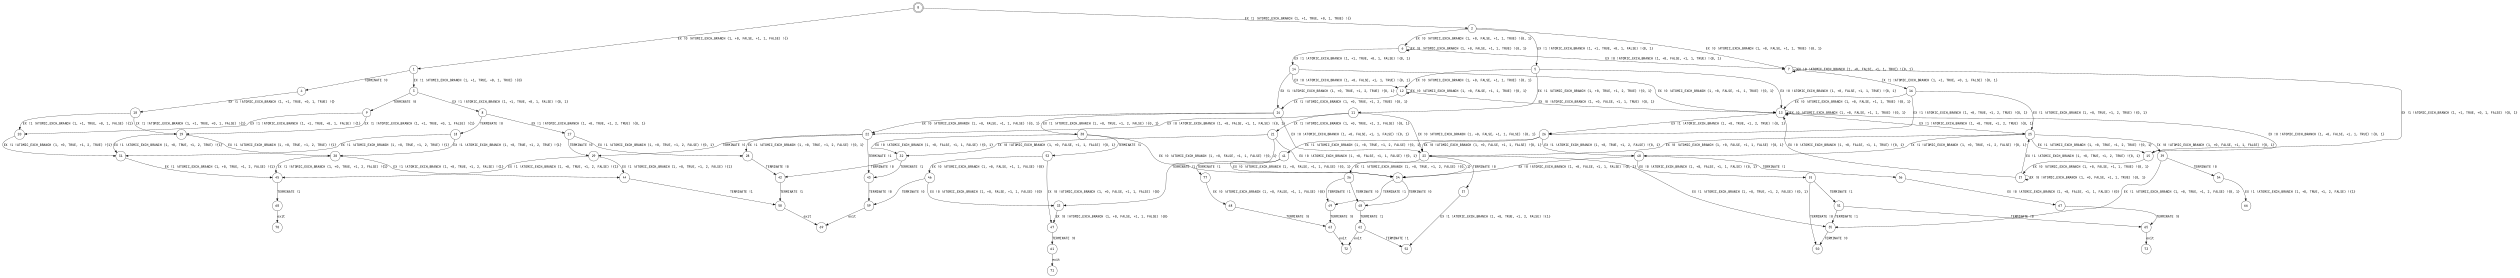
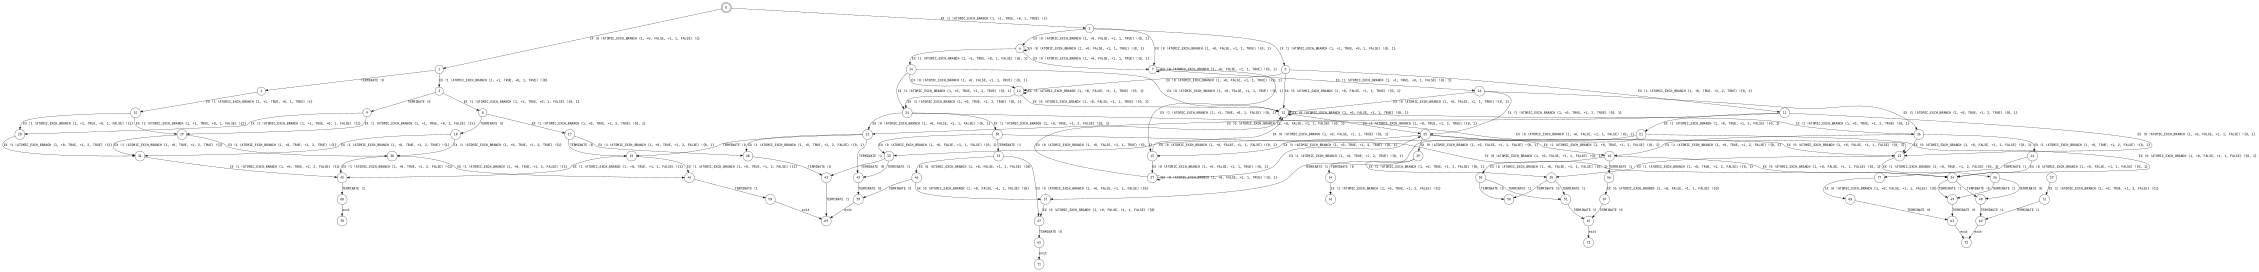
  digraph {
    fontname="JetBrains Mono"
    node [fontname="JetBrains Mono" shape=circle]
    edge [fontname="JetBrains Mono"]
    0 [peripheries=2]
    1
    2
    3
    4
    5
    6
    7
    8
    9
    10
    11
    12
    13
    14
    15
    16
    17
    18
    19
    20
    21
    22
    23
    24
    25
    26
    27
    28
    29
    30
    31
    32
    33
    34
    43
    35
    36
    37
    38
    39
    40
    41
    42
    44
    45
    47
    48
    49
    50
    51
    52
    53
    54
    55
    56
    n57 [label=77]
    58
    59
    60
    46
    61
    62
    63
    65
    66
    67
    68
    69
    70
    71
    72
    73
    0 -> 1 [label="EX !0 !ATOMIC_EXCH_BRANCH (1, +0, FALSE, +1, 1, FALSE) !{}"]
    0 -> 2 [label="EX !1 !ATOMIC_EXCH_BRANCH (1, +1, TRUE, +0, 1, TRUE) !{}"]
    1 -> 3 [label="EX !1 !ATOMIC_EXCH_BRANCH (1, +1, TRUE, +0, 1, TRUE) !{0}"]
    1 -> 4 [label="TERMINATE !0"]
    2 -> 5 [label="EX !1 !ATOMIC_EXCH_BRANCH (1, +1, TRUE, +0, 1, FALSE) !{0, 1}"]
    2 -> 6 [label="EX !0 !ATOMIC_EXCH_BRANCH (1, +0, FALSE, +1, 1, TRUE) !{0, 1}"]
    2 -> 7 [label="EX !0 !ATOMIC_EXCH_BRANCH (1, +0, FALSE, +1, 1, TRUE) !{0, 1}"]
    3 -> 8 [label="EX !1 !ATOMIC_EXCH_BRANCH (1, +1, TRUE, +0, 1, FALSE) !{0, 1}"]
    3 -> 9 [label="TERMINATE !0"]
    4 -> 10 [label="EX !1 !ATOMIC_EXCH_BRANCH (1, +1, TRUE, +0, 1, TRUE) !{}"]
    5 -> 11 [label="EX !1 !ATOMIC_EXCH_BRANCH (1, +0, TRUE, +1, 2, TRUE) !{0, 1}"]
    5 -> 12 [label="EX !0 !ATOMIC_EXCH_BRANCH (1, +0, FALSE, +1, 1, TRUE) !{0, 1}"]
    5 -> 13 [label="EX !0 !ATOMIC_EXCH_BRANCH (1, +0, FALSE, +1, 1, TRUE) !{0, 1}"]
    6 -> 6 [label="EX !0 !ATOMIC_EXCH_BRANCH (1, +0, FALSE, +1, 1, TRUE) !{0, 1}"]
    6 -> 7 [label="EX !0 !ATOMIC_EXCH_BRANCH (1, +0, FALSE, +1, 1, TRUE) !{0, 1}"]
    6 -> 14 [label="EX !1 !ATOMIC_EXCH_BRANCH (1, +1, TRUE, +0, 1, FALSE) !{0, 1}"]
    7 -> 7 [label="EX !0 !ATOMIC_EXCH_BRANCH (1, +0, FALSE, +1, 1, TRUE) !{0, 1}"]
    7 -> 15 [label="EX !1 !ATOMIC_EXCH_BRANCH (1, +1, TRUE, +0, 1, FALSE) !{0, 1}"]
    7 -> 16 [label="EX !1 !ATOMIC_EXCH_BRANCH (1, +1, TRUE, +0, 1, FALSE) !{0, 1}"]
    8 -> 17 [label="EX !1 !ATOMIC_EXCH_BRANCH (1, +0, TRUE, +1, 2, TRUE) !{0, 1}"]
    8 -> 18 [label="TERMINATE !0"]
    9 -> 19 [label="EX !1 !ATOMIC_EXCH_BRANCH (1, +1, TRUE, +0, 1, FALSE) !{1}"]
    9 -> 20 [label="EX !1 !ATOMIC_EXCH_BRANCH (1, +1, TRUE, +0, 1, FALSE) !{1}"]
    10 -> 19 [label="EX !1 !ATOMIC_EXCH_BRANCH (1, +1, TRUE, +0, 1, FALSE) !{1}"]
    10 -> 20 [label="EX !1 !ATOMIC_EXCH_BRANCH (1, +1, TRUE, +0, 1, FALSE) !{1}"]
    11 -> 21 [label="EX !1 !ATOMIC_EXCH_BRANCH (1, +0, TRUE, +1, 2, FALSE) !{0, 1}"]
    11 -> 22 [label="EX !0 !ATOMIC_EXCH_BRANCH (1, +0, FALSE, +1, 1, FALSE) !{0, 1}"]
    11 -> 23 [label="EX !0 !ATOMIC_EXCH_BRANCH (1, +0, FALSE, +1, 1, FALSE) !{0, 1}"]
    12 -> 12 [label="EX !0 !ATOMIC_EXCH_BRANCH (1, +0, FALSE, +1, 1, TRUE) !{0, 1}"]
    12 -> 13 [label="EX !0 !ATOMIC_EXCH_BRANCH (1, +0, FALSE, +1, 1, TRUE) !{0, 1}"]
    12 -> 24 [label="EX !1 !ATOMIC_EXCH_BRANCH (1, +0, TRUE, +1, 2, TRUE) !{0, 1}"]
    13 -> 13 [label="EX !0 !ATOMIC_EXCH_BRANCH (1, +0, FALSE, +1, 1, TRUE) !{0, 1}"]
    13 -> 25 [label="EX !1 !ATOMIC_EXCH_BRANCH (1, +0, TRUE, +1, 2, TRUE) !{0, 1}"]
    13 -> 26 [label="EX !1 !ATOMIC_EXCH_BRANCH (1, +0, TRUE, +1, 2, TRUE) !{0, 1}"]
    14 -> 12 [label="EX !0 !ATOMIC_EXCH_BRANCH (1, +0, FALSE, +1, 1, TRUE) !{0, 1}"]
    14 -> 13 [label="EX !0 !ATOMIC_EXCH_BRANCH (1, +0, FALSE, +1, 1, TRUE) !{0, 1}"]
    14 -> 24 [label="EX !1 !ATOMIC_EXCH_BRANCH (1, +0, TRUE, +1, 2, TRUE) !{0, 1}"]
    15 -> 13 [label="EX !0 !ATOMIC_EXCH_BRANCH (1, +0, FALSE, +1, 1, TRUE) !{0, 1}"]
    15 -> 27 [label="EX !0 !ATOMIC_EXCH_BRANCH (1, +0, FALSE, +1, 1, TRUE) !{0, 1}"]
    16 -> 13 [label="EX !0 !ATOMIC_EXCH_BRANCH (1, +0, FALSE, +1, 1, TRUE) !{0, 1}"]
    16 -> 25 [label="EX !1 !ATOMIC_EXCH_BRANCH (1, +0, TRUE, +1, 2, TRUE) !{0, 1}"]
    16 -> 26 [label="EX !1 !ATOMIC_EXCH_BRANCH (1, +0, TRUE, +1, 2, TRUE) !{0, 1}"]
    17 -> 28 [label="EX !1 !ATOMIC_EXCH_BRANCH (1, +0, TRUE, +1, 2, FALSE) !{0, 1}"]
    17 -> 29 [label="TERMINATE !0"]
    18 -> 30 [label="EX !1 !ATOMIC_EXCH_BRANCH (1, +0, TRUE, +1, 2, TRUE) !{1}"]
    18 -> 31 [label="EX !1 !ATOMIC_EXCH_BRANCH (1, +0, TRUE, +1, 2, TRUE) !{1}"]
    19 -> 30 [label="EX !1 !ATOMIC_EXCH_BRANCH (1, +0, TRUE, +1, 2, TRUE) !{1}"]
    19 -> 31 [label="EX !1 !ATOMIC_EXCH_BRANCH (1, +0, TRUE, +1, 2, TRUE) !{1}"]
    20 -> 31 [label="EX !1 !ATOMIC_EXCH_BRANCH (1, +0, TRUE, +1, 2, TRUE) !{1}"]
    21 -> 32 [label="EX !0 !ATOMIC_EXCH_BRANCH (1, +0, FALSE, +1, 1, FALSE) !{0, 1}"]
    21 -> 33 [label="TERMINATE !1"]
    21 -> 34 [label="EX !0 !ATOMIC_EXCH_BRANCH (1, +0, FALSE, +1, 1, FALSE) !{0, 1}"]
    22 -> 28 [label="EX !1 !ATOMIC_EXCH_BRANCH (1, +0, TRUE, +1, 2, FALSE) !{0, 1}"]
    22 -> 29 [label="TERMINATE !0"]
    22 -> 43 [label="TERMINATE !1"]
    23 -> 35 [label="EX !1 !ATOMIC_EXCH_BRANCH (1, +0, TRUE, +1, 2, FALSE) !{0, 1}"]
    23 -> 36 [label="EX !1 !ATOMIC_EXCH_BRANCH (1, +0, TRUE, +1, 2, FALSE) !{0, 1}"]
-   23 -> 37 [label="TERMINATE !0"]
    24 -> 22 [label="EX !0 !ATOMIC_EXCH_BRANCH (1, +0, FALSE, +1, 1, FALSE) !{0, 1}"]
    24 -> 23 [label="EX !0 !ATOMIC_EXCH_BRANCH (1, +0, FALSE, +1, 1, FALSE) !{0, 1}"]
    24 -> 38 [label="EX !1 !ATOMIC_EXCH_BRANCH (1, +0, TRUE, +1, 2, FALSE) !{0, 1}"]
    25 -> 15 [label="EX !1 !ATOMIC_EXCH_BRANCH (1, +0, TRUE, +1, 2, TRUE) !{0, 1}"]
    25 -> 23 [label="EX !0 !ATOMIC_EXCH_BRANCH (1, +0, FALSE, +1, 1, FALSE) !{0, 1}"]
    25 -> 39 [label="EX !0 !ATOMIC_EXCH_BRANCH (1, +0, FALSE, +1, 1, FALSE) !{0, 1}"]
    25 -> 40 [label="EX !1 !ATOMIC_EXCH_BRANCH (1, +0, TRUE, +1, 2, FALSE) !{0, 1}"]
    26 -> 23 [label="EX !0 !ATOMIC_EXCH_BRANCH (1, +0, FALSE, +1, 1, FALSE) !{0, 1}"]
    26 -> 40 [label="EX !1 !ATOMIC_EXCH_BRANCH (1, +0, TRUE, +1, 2, FALSE) !{0, 1}"]
    26 -> 41 [label="EX !1 !ATOMIC_EXCH_BRANCH (1, +0, TRUE, +1, 2, FALSE) !{0, 1}"]
    27 -> 13 [label="EX !0 !ATOMIC_EXCH_BRANCH (1, +0, FALSE, +1, 1, TRUE) !{0, 1}"]
    27 -> 25 [label="EX !1 !ATOMIC_EXCH_BRANCH (1, +0, TRUE, +1, 2, TRUE) !{0, 1}"]
    27 -> 27 [label="EX !0 !ATOMIC_EXCH_BRANCH (1, +0, FALSE, +1, 1, TRUE) !{0, 1}"]
    28 -> 42 [label="TERMINATE !0"]
    29 -> 44 [label="EX !1 !ATOMIC_EXCH_BRANCH (1, +0, TRUE, +1, 2, FALSE) !{1}"]
    29 -> 45 [label="EX !1 !ATOMIC_EXCH_BRANCH (1, +0, TRUE, +1, 2, FALSE) !{1}"]
    30 -> 44 [label="EX !1 !ATOMIC_EXCH_BRANCH (1, +0, TRUE, +1, 2, FALSE) !{1}"]
    30 -> 45 [label="EX !1 !ATOMIC_EXCH_BRANCH (1, +0, TRUE, +1, 2, FALSE) !{1}"]
    31 -> 45 [label="EX !1 !ATOMIC_EXCH_BRANCH (1, +0, TRUE, +1, 2, FALSE) !{1}"]
    32 -> 43 [label="TERMINATE !1"]
    32 -> 42 [label="TERMINATE !0"]
    33 -> 47 [label="EX !0 !ATOMIC_EXCH_BRANCH (1, +0, FALSE, +1, 1, FALSE) !{0}"]
    34 -> 48 [label="TERMINATE !0"]
    34 -> 49 [label="TERMINATE !1"]
    43 -> 59 [label="TERMINATE !0"]
    35 -> 50 [label="TERMINATE !0"]
-   51 -> 35 [label="TERMINATE !1"]
+   35 -> 51 [label="TERMINATE !1"]
    36 -> 48 [label="TERMINATE !0"]
    36 -> 49 [label="TERMINATE !1"]
    37 -> 52 [label="EX !1 !ATOMIC_EXCH_BRANCH (1, +0, TRUE, +1, 2, FALSE) !{1}"]
    38 -> 32 [label="EX !0 !ATOMIC_EXCH_BRANCH (1, +0, FALSE, +1, 1, FALSE) !{0, 1}"]
    38 -> 34 [label="EX !0 !ATOMIC_EXCH_BRANCH (1, +0, FALSE, +1, 1, FALSE) !{0, 1}"]
    38 -> 53 [label="TERMINATE !1"]
    39 -> 35 [label="EX !1 !ATOMIC_EXCH_BRANCH (1, +0, TRUE, +1, 2, FALSE) !{0, 1}"]
    39 -> 54 [label="TERMINATE !0"]
    40 -> 34 [label="EX !0 !ATOMIC_EXCH_BRANCH (1, +0, FALSE, +1, 1, FALSE) !{0, 1}"]
    40 -> 55 [label="EX !0 !ATOMIC_EXCH_BRANCH (1, +0, FALSE, +1, 1, FALSE) !{0, 1}"]
    40 -> 56 [label="TERMINATE !1"]
    41 -> 34 [label="EX !0 !ATOMIC_EXCH_BRANCH (1, +0, FALSE, +1, 1, FALSE) !{0, 1}"]
    41 -> n57 [label="TERMINATE !1"]
-   42 -> 58 [label="TERMINATE !1"]
+   42 -> 69 [label="TERMINATE !1"]
    44 -> 58 [label="TERMINATE !1"]
    45 -> 60 [label="TERMINATE !1"]
    47 -> 61 [label="TERMINATE !0"]
    48 -> 62 [label="TERMINATE !1"]
    49 -> 63 [label="TERMINATE !0"]
    51 -> 65 [label="TERMINATE !0"]
-   62 -> 52 [label="TERMINATE !1"]
+   52 -> 62 [label="TERMINATE !1"]
    53 -> 47 [label="EX !0 !ATOMIC_EXCH_BRANCH (1, +0, FALSE, +1, 1, FALSE) !{0}"]
    53 -> 46 [label="EX !0 !ATOMIC_EXCH_BRANCH (1, +0, FALSE, +1, 1, FALSE) !{0}"]
    54 -> 66 [label="EX !1 !ATOMIC_EXCH_BRANCH (1, +0, TRUE, +1, 2, FALSE) !{1}"]
    55 -> 50 [label="TERMINATE !0"]
    55 -> 51 [label="TERMINATE !1"]
    56 -> 67 [label="EX !0 !ATOMIC_EXCH_BRANCH (1, +0, FALSE, +1, 1, FALSE) !{0}"]
    n57 -> 68 [label="EX !0 !ATOMIC_EXCH_BRANCH (1, +0, FALSE, +1, 1, FALSE) !{0}"]
    58 -> 69 [label=exit]
    59 -> 69 [label=exit]
    60 -> 70 [label=exit]
    46 -> 33 [label="EX !0 !ATOMIC_EXCH_BRANCH (1, +0, FALSE, +1, 1, FALSE) !{0}"]
    46 -> 59 [label="TERMINATE !0"]
    61 -> 71 [label=exit]
    62 -> 72 [label=exit]
    63 -> 72 [label=exit]
    65 -> 73 [label=exit]
    67 -> 65 [label="TERMINATE !0"]
    68 -> 63 [label="TERMINATE !0"]
  }
